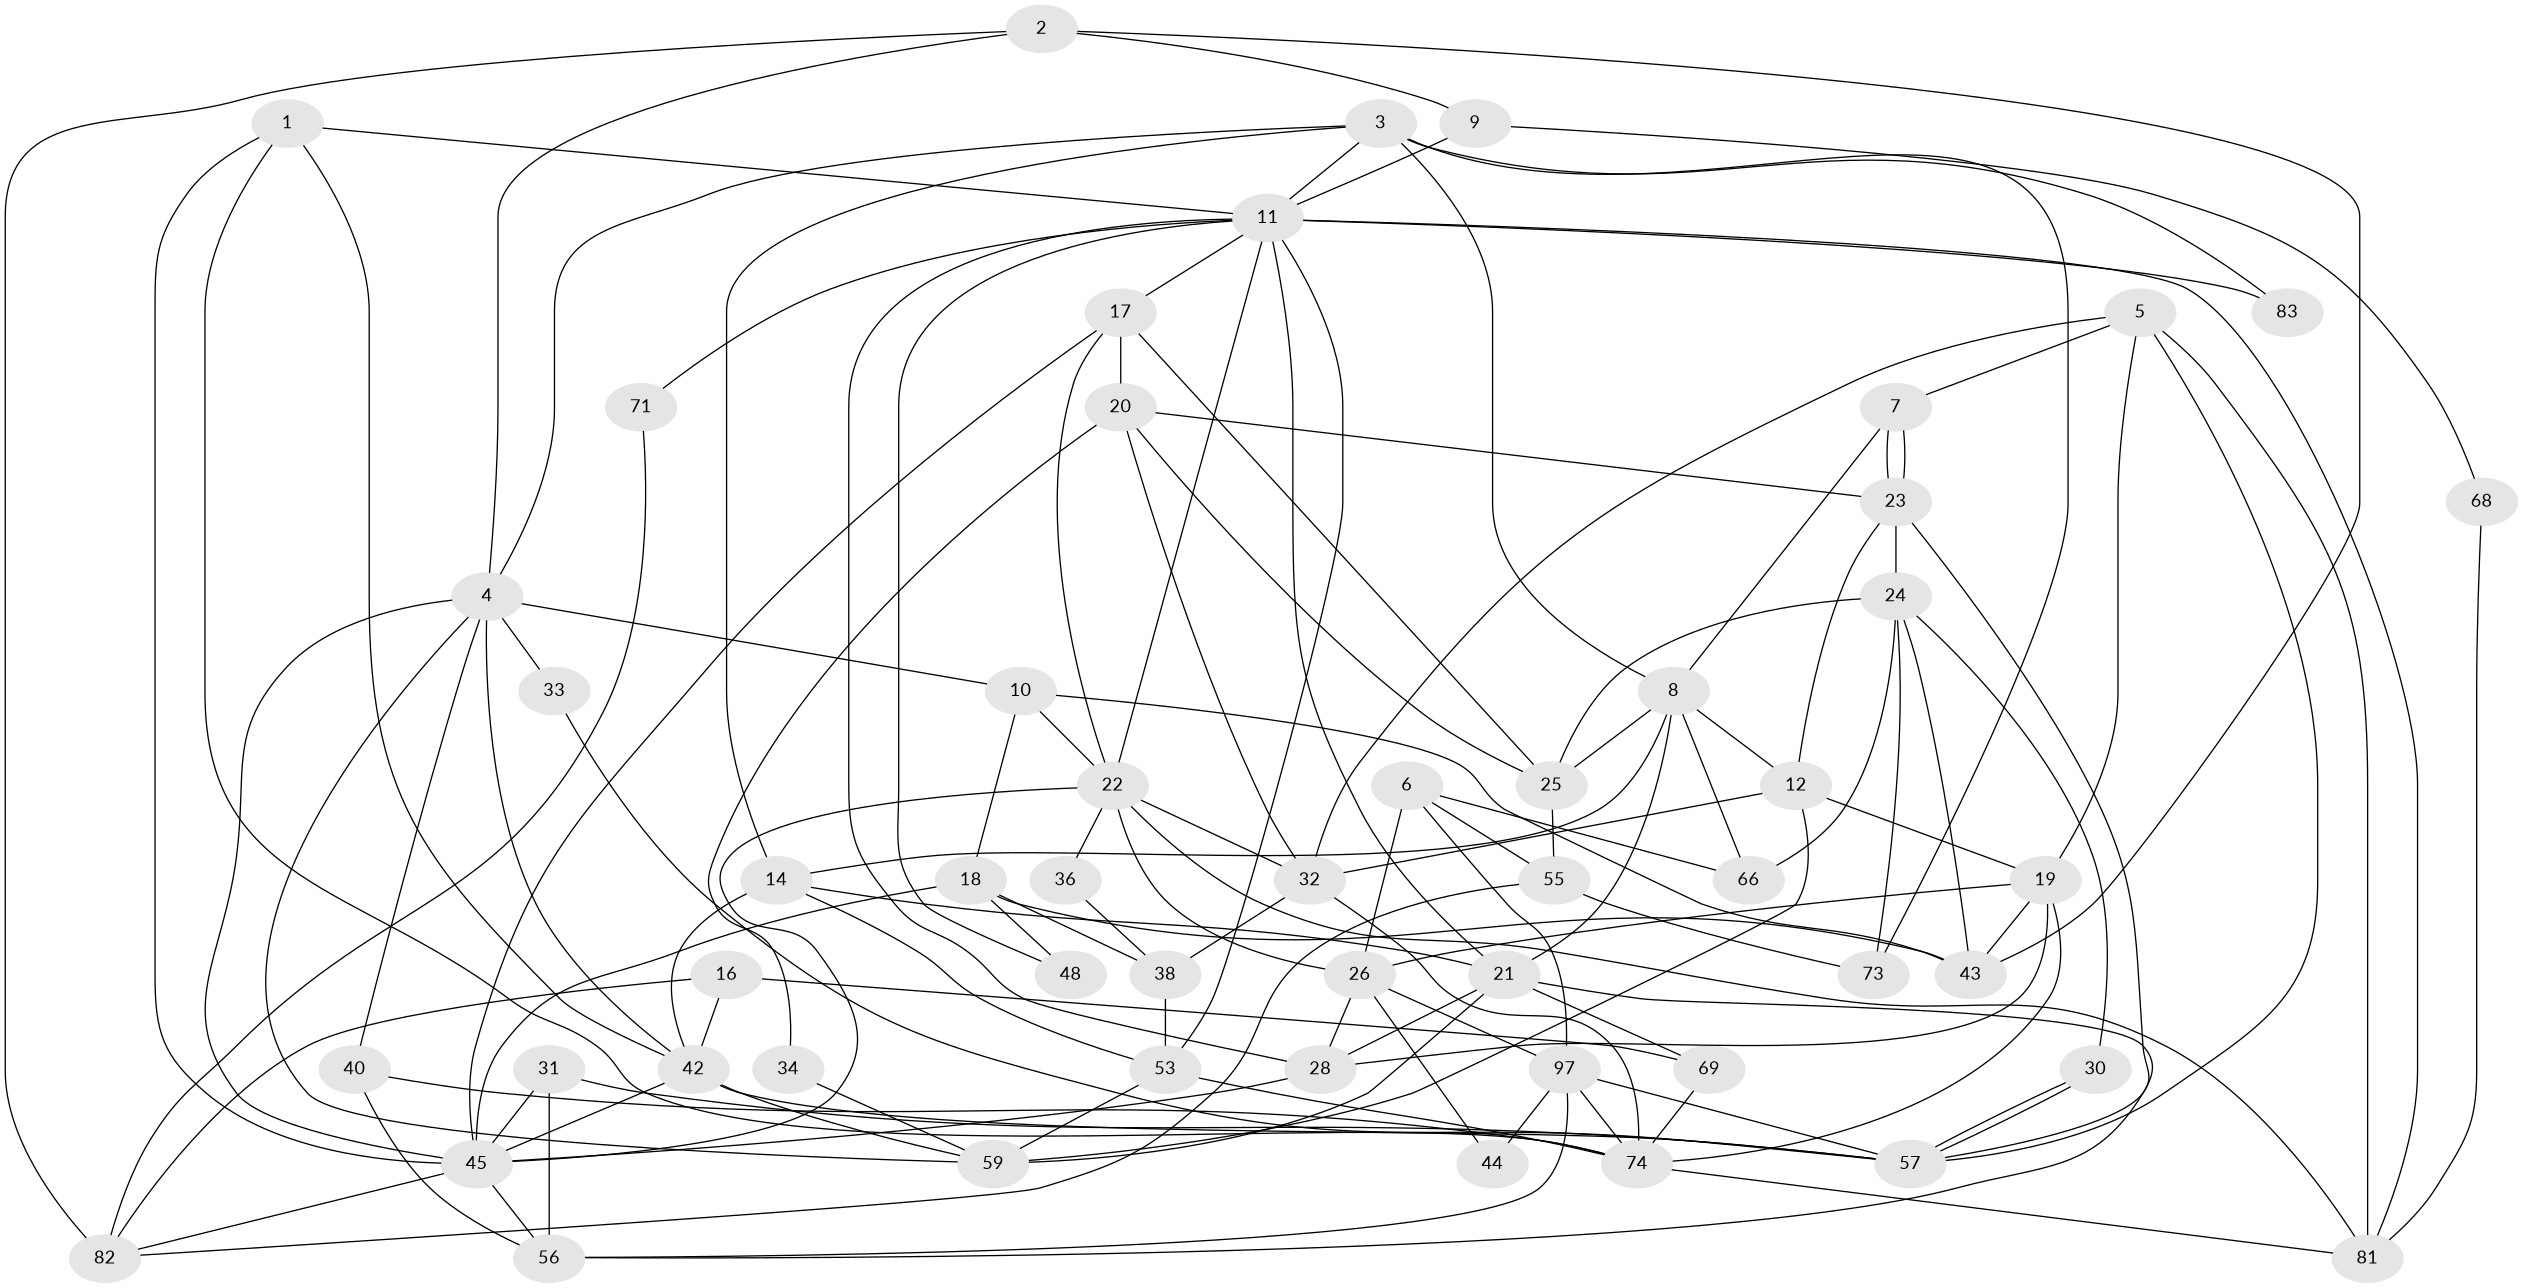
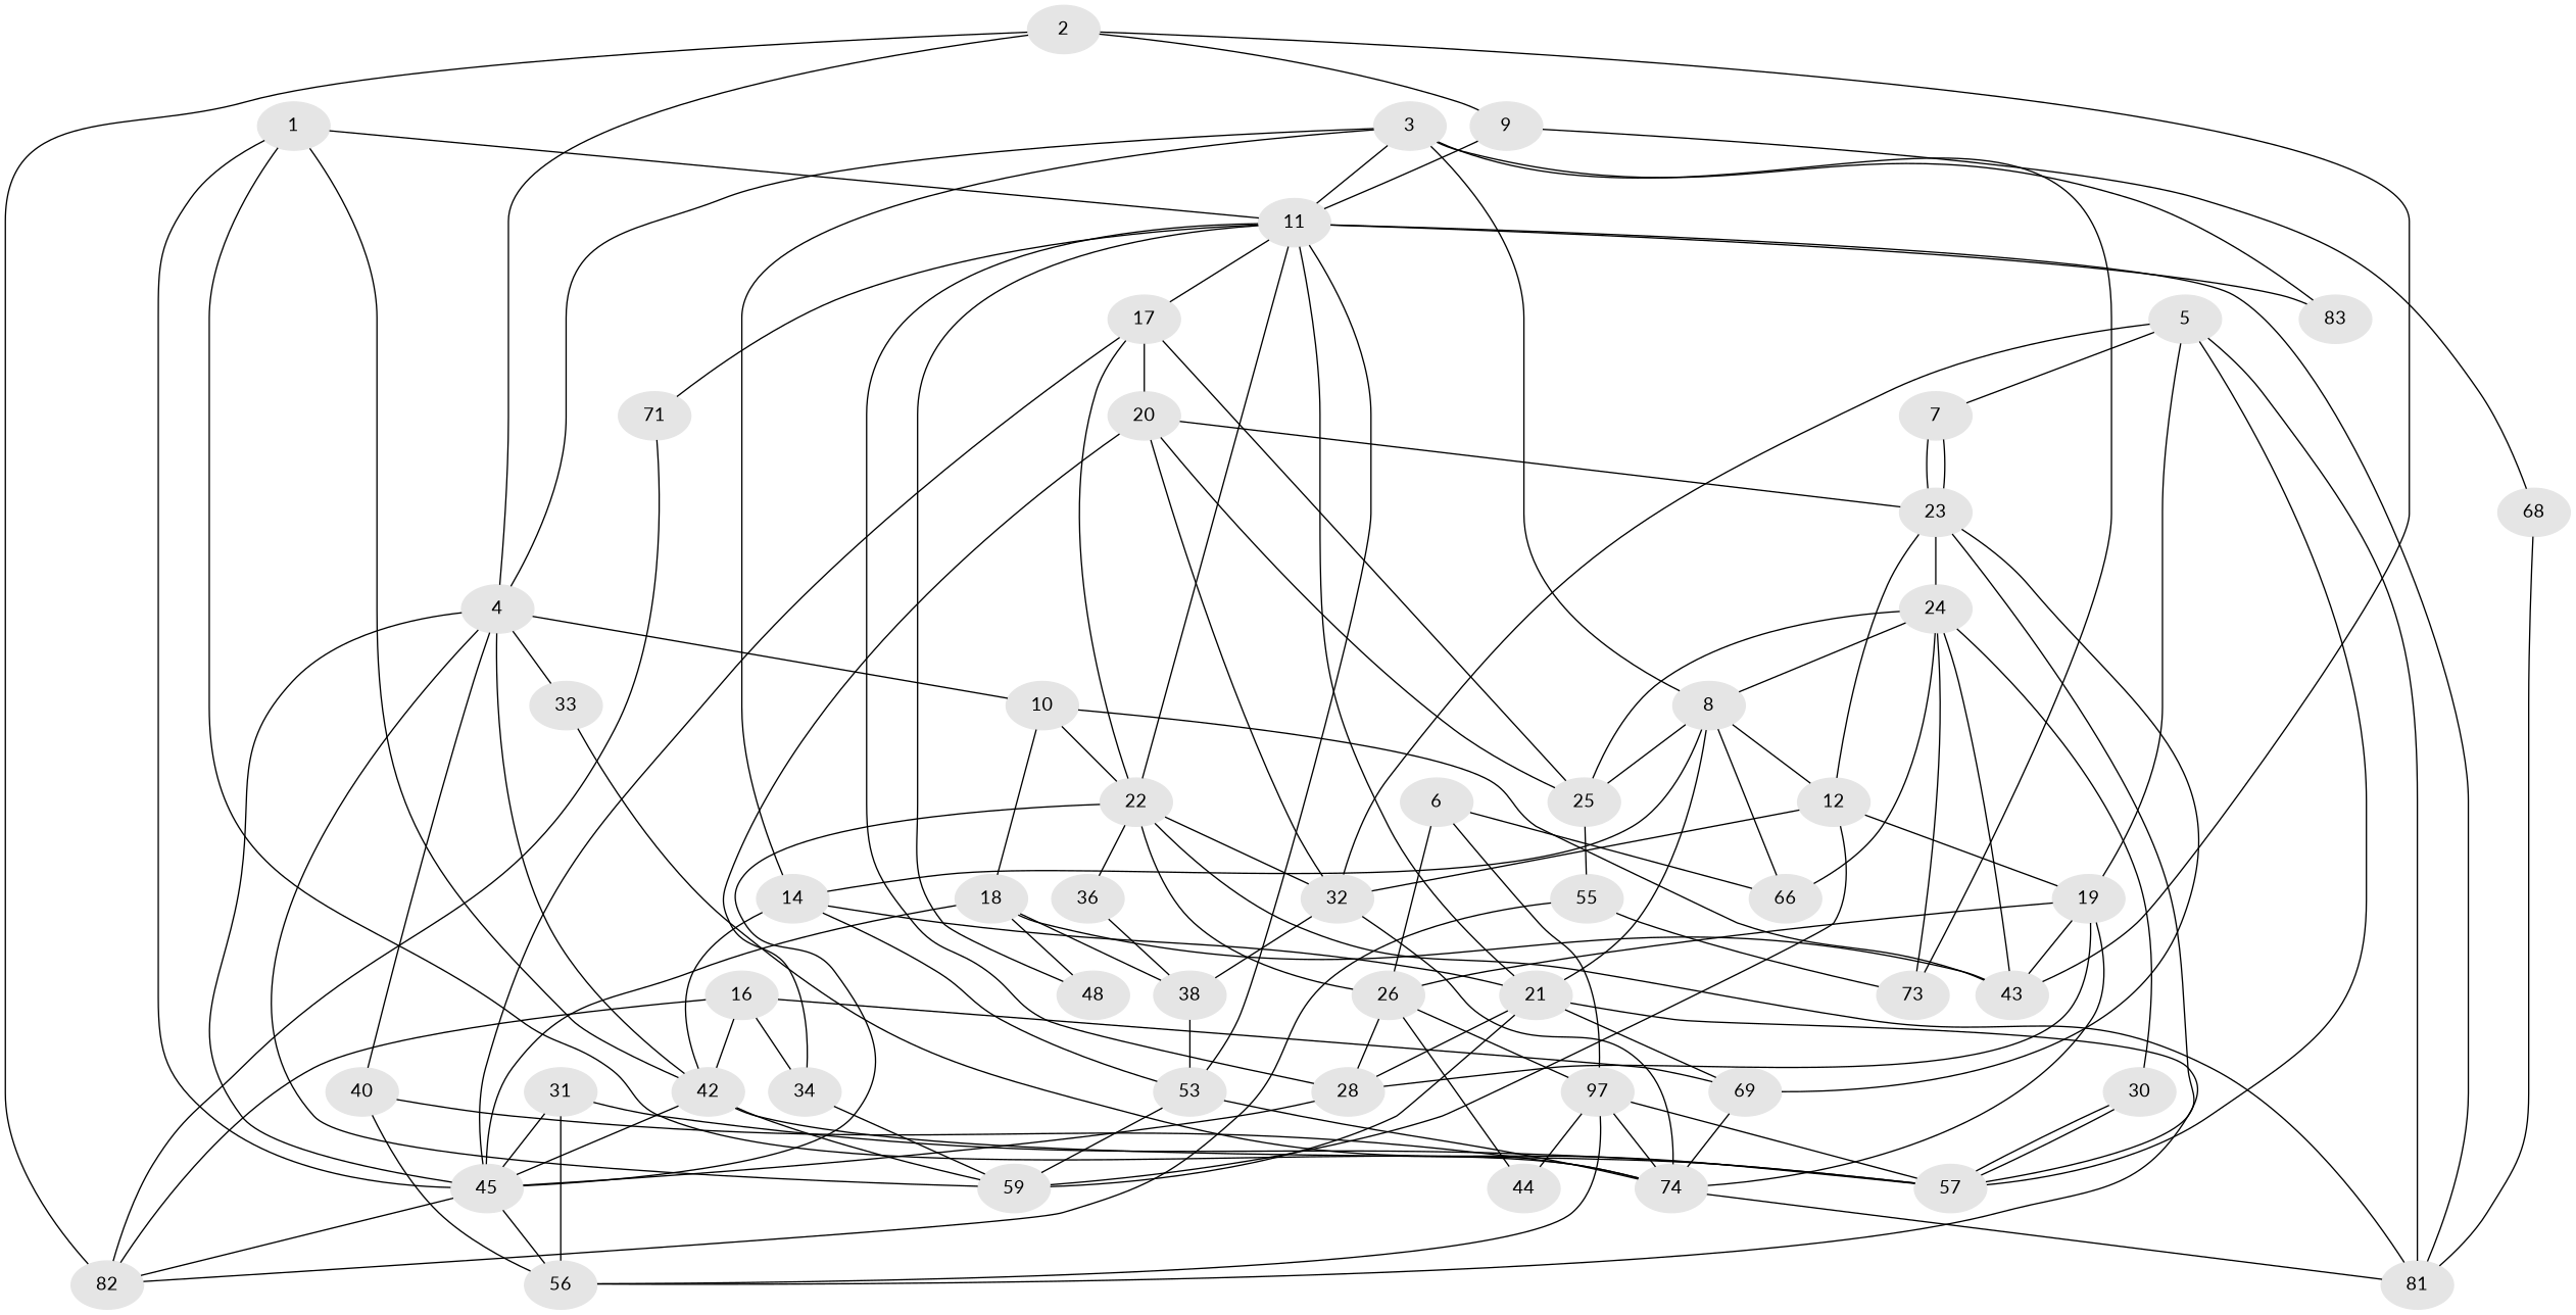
  graph {
    fontname=Lato
    node [color=gray90 fontname=Lato style=filled]
    edge [fontname=Lato]
    1 [super="+13"]
    11 [super="+62"]
    42 [super="+76"]
    45 [super="+49"]
    74 [super="+79"]
    83
    81
    21 [super="+60"]
    22 [super="+65"]
    28 [super="+80"]
    17 [super="+46"]
    48
    53 [super="+67"]
    71
    59 [super="+72"]
    57 [super="+78"]
    82 [super="+86"]
    56 [super="+64"]
    2 [super="+35"]
    4 [super="+63"]
    9
    43 [super="+88"]
    10 [super="+51"]
    33
    40
    68
    3 [super="+15"]
    8 [super="+61"]
    14 [super="+39"]
    73
    12
    66
    25
    19 [super="+58"]
    32 [super="+77"]
    23 [super="+54"]
    18
    5 [super="+41"]
    7
    26 [super="+27"]
    38 [super="+52"]
    6 [super="+75"]
    n43 [label=97 super="+85"]
    55 [super="+70"]
    44
    69
    24 [super="+84"]
    36
    20 [super="+87"]
    16 [super="+29"]
    34
    30
    31
    1 -- 11
    1 -- 42
    1 -- 45
    1 -- 74
    11 -- 83
    11 -- 81
    11 -- 21
    11 -- 22
    11 -- 28
    11 -- 17
    11 -- 48
    11 -- 53
    11 -- 71
    42 -- 45
    42 -- 59
    42 -- 57
    45 -- 82
    45 -- 56
    74 -- 81
    21 -- 28
    21 -- 59
    21 -- 56
    21 -- 69
    22 -- 45
    22 -- 81
    22 -- 32 [weight=2]
    22 -- 26
    22 -- 36
    28 -- 45
    17 -- 45
    17 -- 22
    17 -- 25
    17 -- 20
    53 -- 74
    53 -- 59
    71 -- 82
    2 -- 82
    2 -- 4
    2 -- 9
    2 -- 43
    4 -- 42
    4 -- 45
    4 -- 59
    4 -- 10
    4 -- 33
    4 -- 40
    9 -- 11
    9 -- 68
    10 -- 22
    10 -- 43
    10 -- 18
    33 -- 57
    40 -- 74
    40 -- 56
    68 -- 81
    3 -- 11
    3 -- 83
    3 -- 4
    3 -- 8 [weight=2]
    3 -- 14
    3 -- 73
    8 -- 21
    8 -- 14
    8 -- 12
    8 -- 66
    8 -- 25
    14 -- 42
    14 -- 21
    14 -- 53
    12 -- 59
    12 -- 19
    12 -- 32
    12 -- 23
    25 -- 55
    19 -- 74
    19 -- 28
    19 -- 43
    19 -- 26
    32 -- 74
    32 -- 38
    23 -- 57
+   23 -- 69
    23 -- 24
    18 -- 45
    18 -- 48
    18 -- 43
    18 -- 38
    5 -- 81
    5 -- 57
    5 -- 19
    5 -- 32
    5 -- 7
-   7 -- 8
+   24 -- 8
    7 -- 23
    7 -- 23
    26 -- 28
    26 -- n43
    26 -- 44
    38 -- 53
    6 -- 66
    6 -- 26
    6 -- n43
-   6 -- 55
    n43 -- 74
    n43 -- 57
    n43 -- 56
    n43 -- 44
    55 -- 82
    55 -- 73
    69 -- 74
    24 -- 43 [weight=2]
    24 -- 73
    24 -- 66
    24 -- 25
    24 -- 30
    36 -- 38
    20 -- 25
    20 -- 32
    20 -- 23
    20 -- 34
    16 -- 42
    16 -- 82
    16 -- 69
+   16 -- 34
    34 -- 59
    30 -- 57
    30 -- 57
    31 -- 45
    31 -- 57
    31 -- 56
  }
